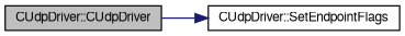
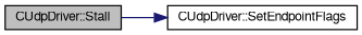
  digraph {
    rankdir=LR
    node [color=black fontname=FreeSans fontsize=10 shape=record]
-   n1 [fillcolor=grey75 fontcolor=black height=0.2 label="CUdpDriver::CUdpDriver" style=filled width=0.4]
+   n1 [fillcolor=grey75 fontcolor=black height=0.2 label="CUdpDriver::Stall" style=filled width=0.4]
    n2 [height=0.2 label="CUdpDriver::SetEndpointFlags" width=0.4]
    n1 -> n2 [color=midnightblue fontname=FreeSans fontsize=10 labelfontname=FreeSans labelfontsize=10 style=solid]
  }
